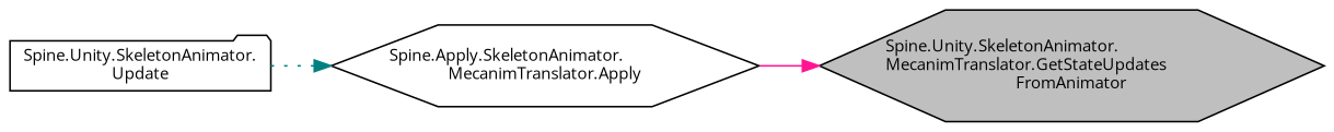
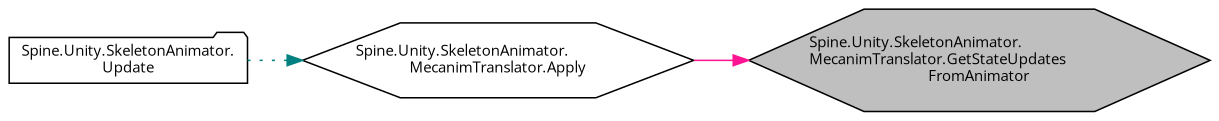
  digraph {
    rankdir=RL
    fontname="Open Sans"
    node [color=black fillcolor=white fontname="Open Sans" fontsize=10 shape=hexagon style=filled]
    edge [dir=back fontname="Open Sans" fontsize=10 labelfontname=Helvetica labelfontsize=10]
    n1 [fillcolor=grey75 fontcolor=black height=0.2 label="Spine.Unity.SkeletonAnimator.\lMecanimTranslator.GetStateUpdates\lFromAnimator" width=0.4]
-   n2 [height=0.2 label="Spine.Apply.SkeletonAnimator.\lMecanimTranslator.Apply" width=0.4]
+   n2 [height=0.2 label="Spine.Unity.SkeletonAnimator.\lMecanimTranslator.Apply" width=0.4]
    n3 [height=0.2 label="Spine.Unity.SkeletonAnimator.\lUpdate" shape=folder width=0.4]
    n1 -> n2 [color=deeppink style=solid]
    n2 -> n3 [color=teal style=dotted]
  }
